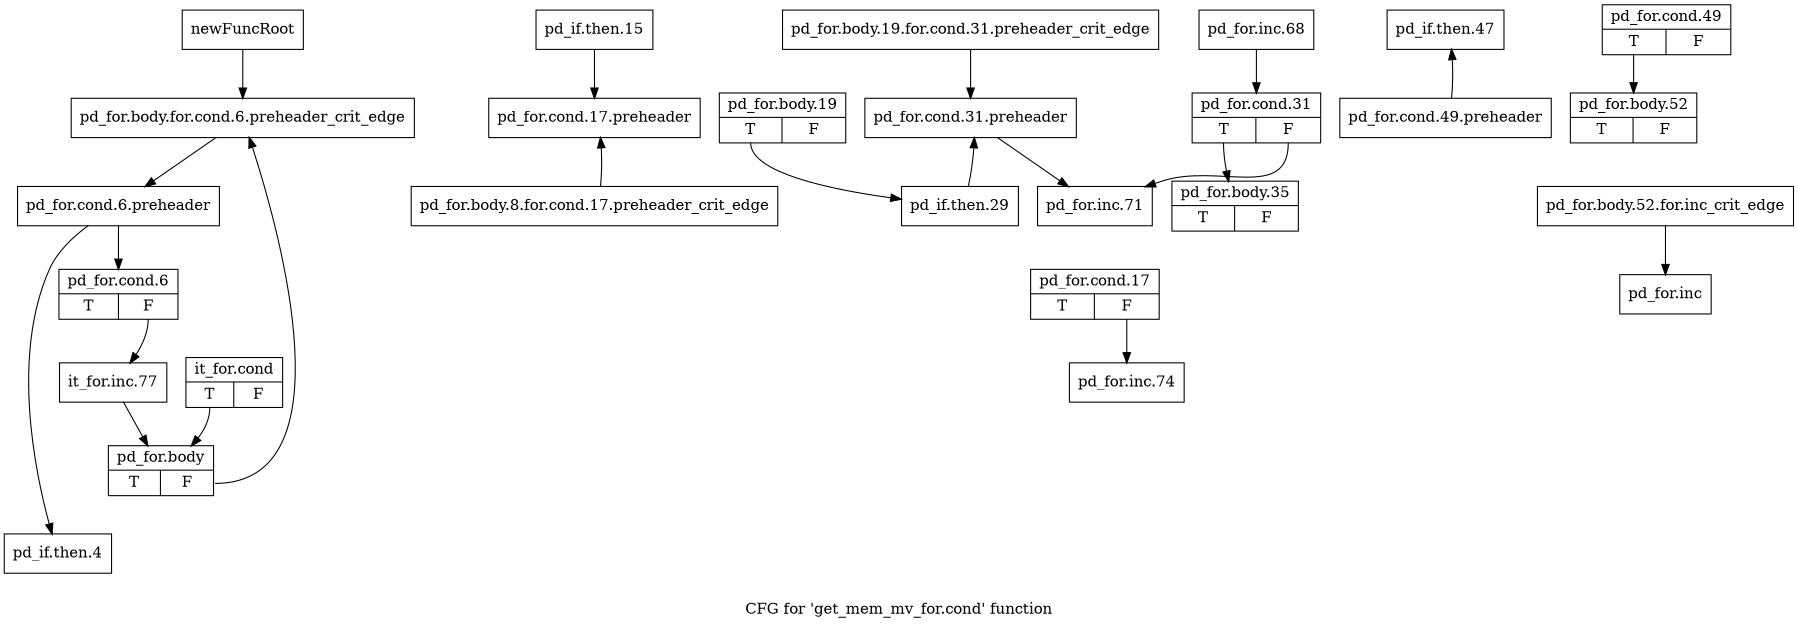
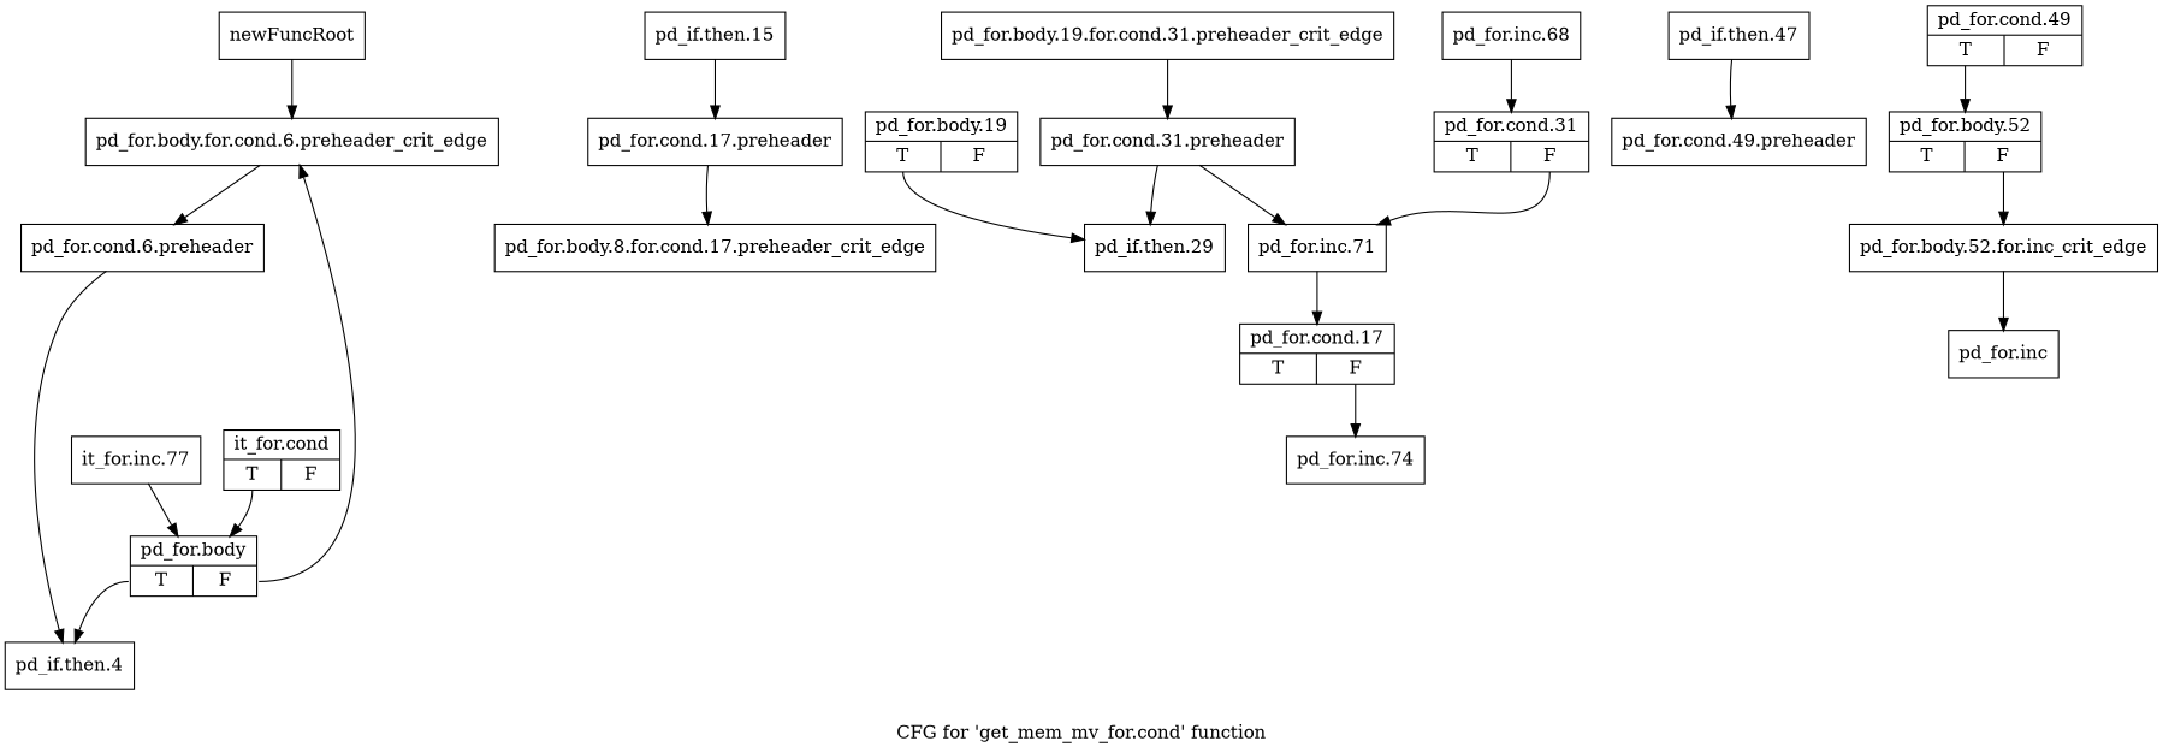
  digraph {
    label="CFG for 'get_mem_mv_for.cond' function"
    node [shape=record]
    n1 [label="{newFuncRoot}"]
    n2 [label="{pd_for.body.for.cond.6.preheader_crit_edge}"]
    n3 [label="{it_for.cond|{<s0>T|<s1>F}}"]
    n4 [label="{pd_for.body|{<s0>T|<s1>F}}"]
    n5 [label="{pd_if.then.4}"]
    n6 [label="{pd_for.cond.6.preheader}"]
-   n7 [label="{pd_for.cond.6|{<s0>T|<s1>F}}"]
    n8 [label="{it_for.inc.77}"]
    n9 [label="{pd_if.then.15}"]
    n10 [label="{pd_for.cond.17.preheader}"]
    n11 [label="{pd_for.body.8.for.cond.17.preheader_crit_edge}"]
    n12 [label="{pd_for.cond.17|{<s0>T|<s1>F}}"]
    n13 [label="{pd_for.inc.74}"]
    n14 [label="{pd_for.body.19|{<s0>T|<s1>F}}"]
    n15 [label="{pd_if.then.29}"]
    n16 [label="{pd_for.cond.31.preheader}"]
    n17 [label="{pd_for.body.19.for.cond.31.preheader_crit_edge}"]
    n18 [label="{pd_for.inc.71}"]
    n19 [label="{pd_for.cond.31|{<s0>T|<s1>F}}"]
-   n20 [label="{pd_for.body.35|{<s0>T|<s1>F}}"]
    n21 [label="{pd_if.then.47}"]
    n22 [label="{pd_for.cond.49.preheader}"]
    n23 [label="{pd_for.cond.49|{<s0>T|<s1>F}}"]
    n24 [label="{pd_for.body.52|{<s0>T|<s1>F}}"]
    n25 [label="{pd_for.body.52.for.inc_crit_edge}"]
    n26 [label="{pd_for.inc.68}"]
    n27 [label="{pd_for.inc}"]
    n1 -> n2
    n2 -> n6
    n3 -> n4 [tailport=s0]
    n4 -> n2 [tailport=s1]
+   n4 -> n5 [tailport=s0]
    n6 -> n5
-   n6 -> n7
-   n7 -> n8 [tailport=s1]
    n8 -> n4
    n9 -> n10
-   n11 -> n10
+   n10 -> n11
    n12 -> n13 [tailport=s1]
    n14 -> n15 [tailport=s0]
-   n15 -> n16
+   n16 -> n15
    n16 -> n18
    n17 -> n16
+   n18 -> n12
    n19 -> n18 [tailport=s1]
-   n19 -> n20 [tailport=s0]
-   n22 -> n21
+   n21 -> n22
    n23 -> n24 [tailport=s0]
+   n24 -> n25 [tailport=s1]
    n25 -> n27
    n26 -> n19
  }
